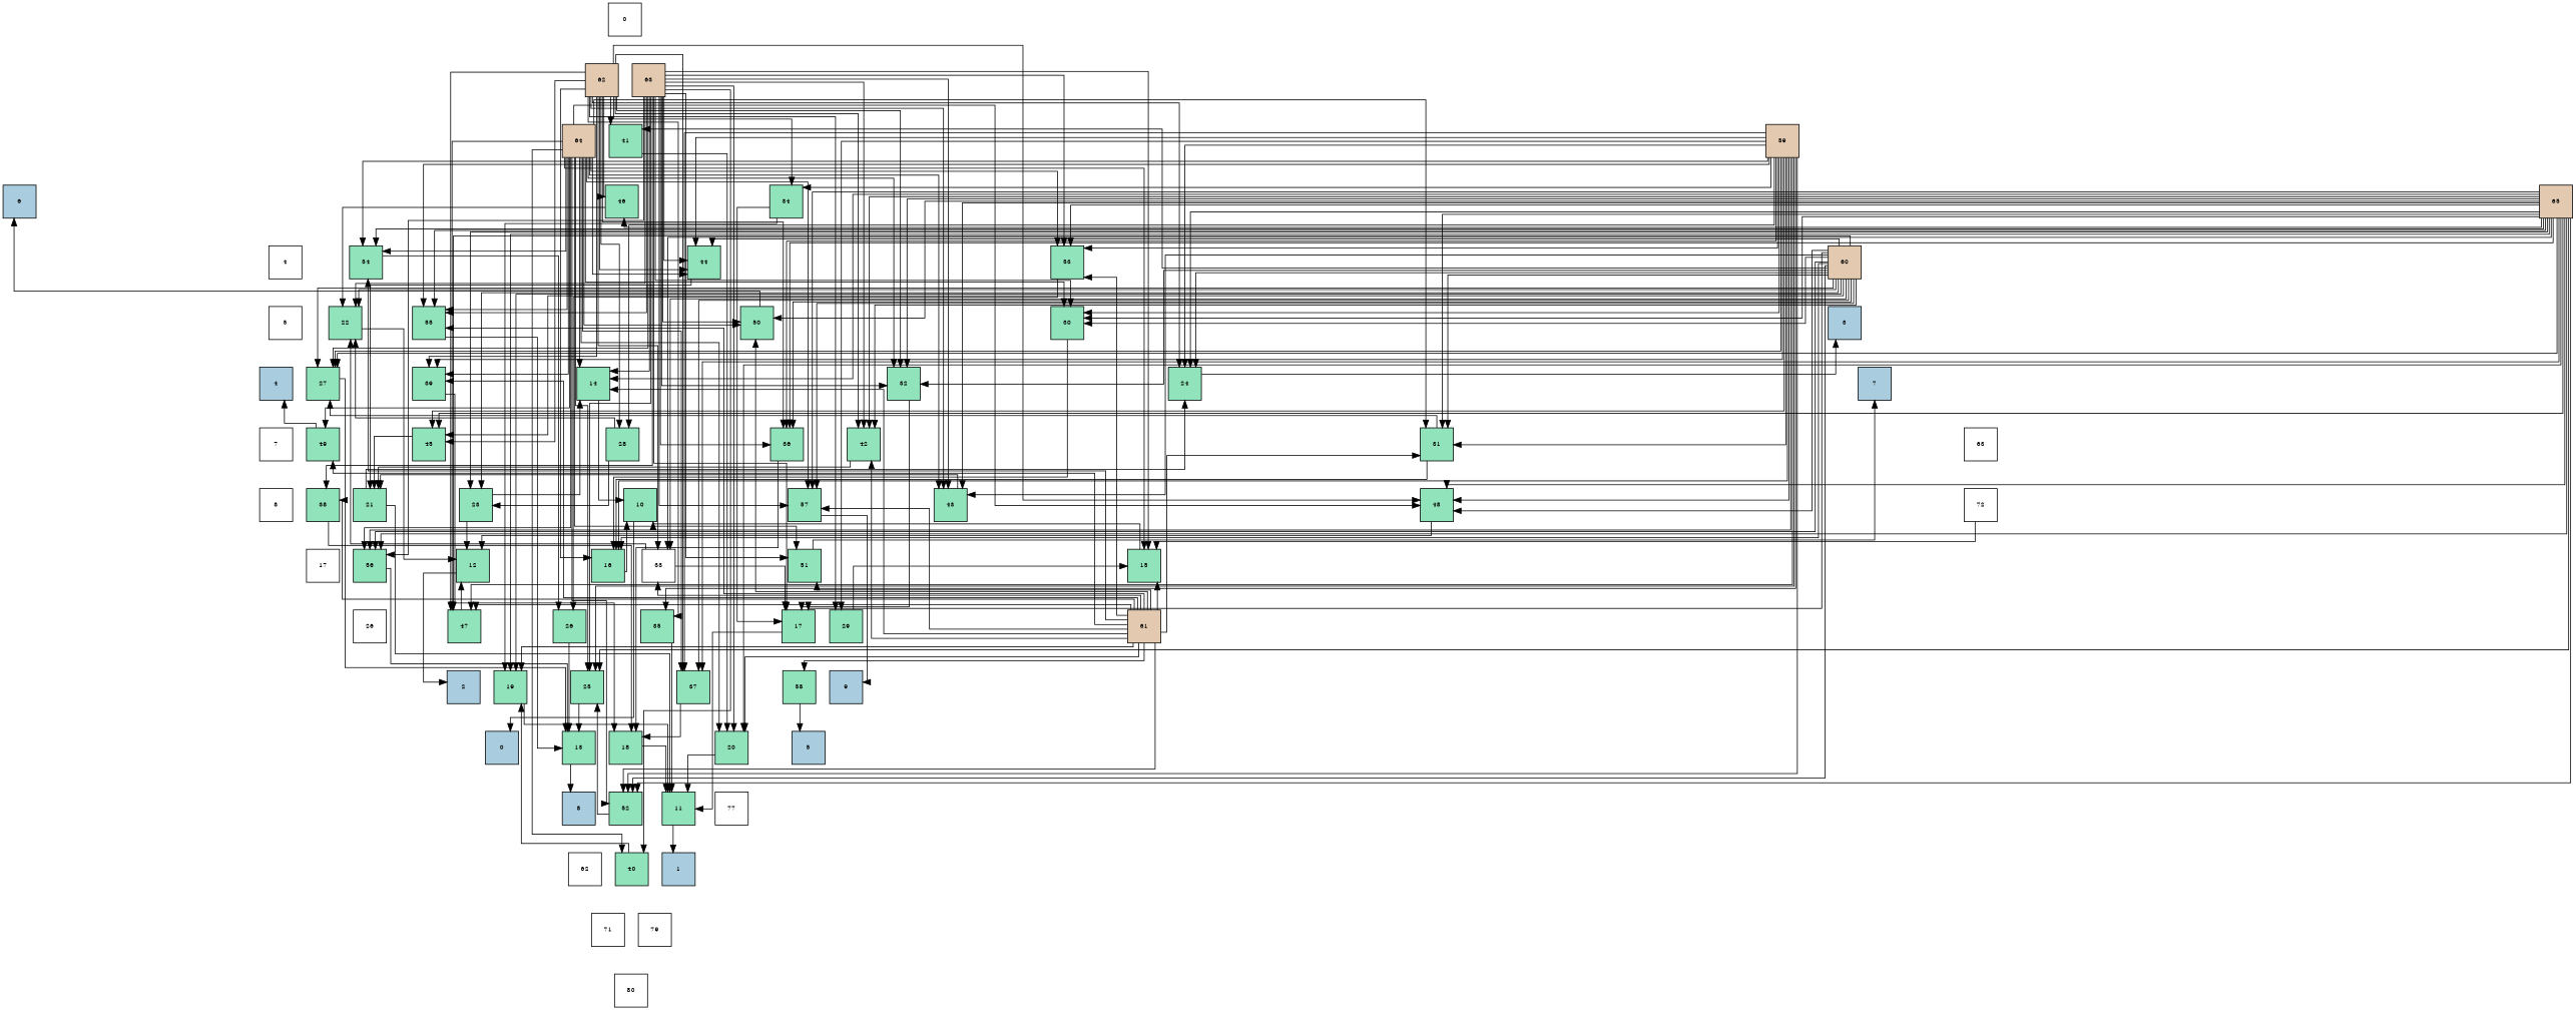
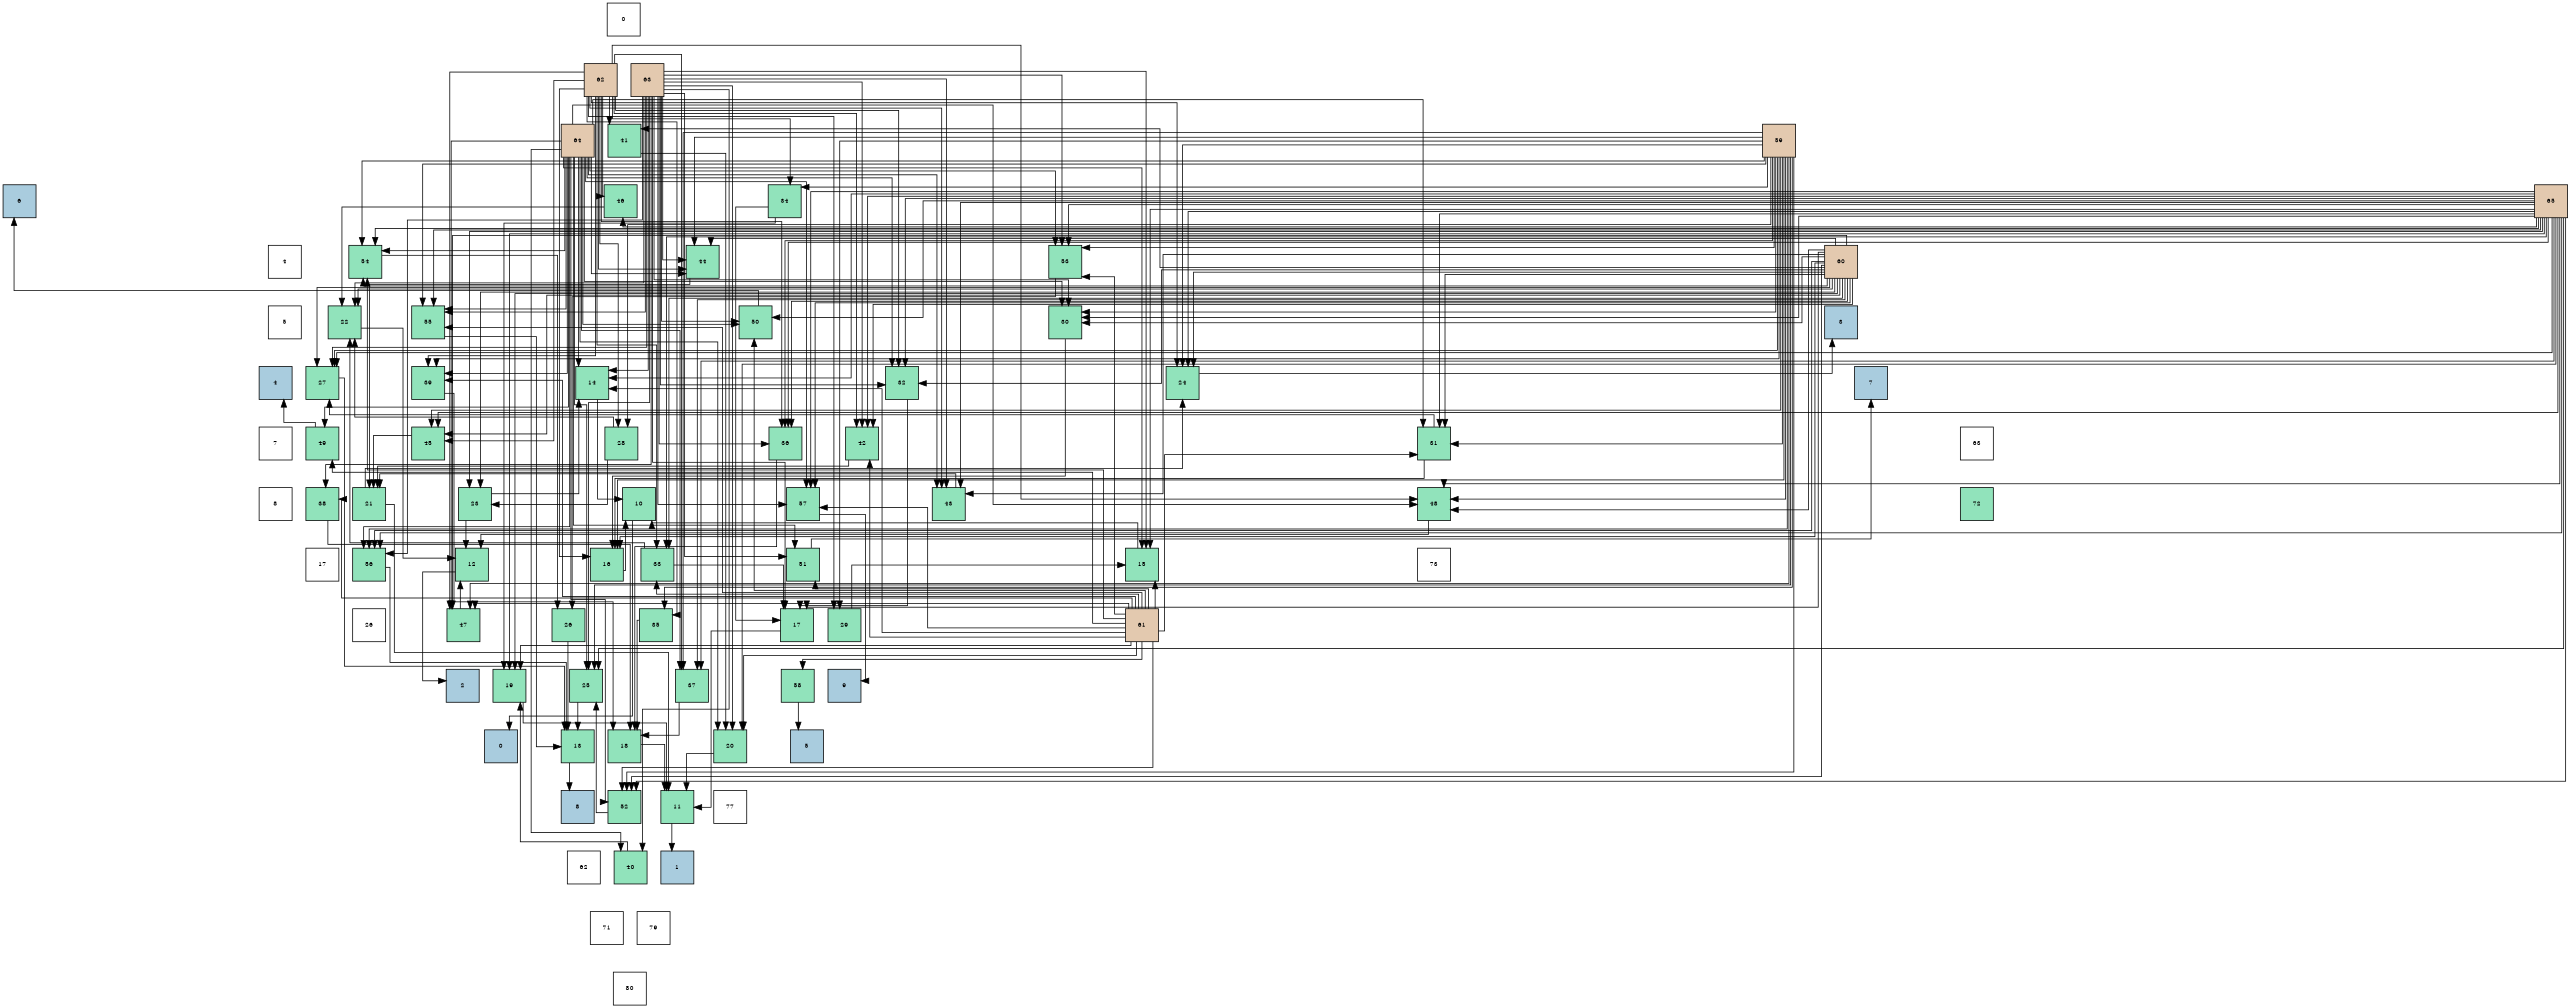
  digraph {
    rank=same
    rankdir=TB
    splines=ortho
    node [fillcolor="#91e3bb" fixedsize=true fontsize=8 shape=square style=filled]
    edge [constraint=false style=vis]
    n1 [fillcolor="#ffffff" label=0 width=0.6]
    n2 [fillcolor="#e3c9af" label=62 width=0.6]
    n3 [fillcolor="#e3c9af" label=63 width=0.6]
    n4 [fillcolor="#e3c9af" label=64 width=0.6]
    n5 [label=41 width=0.6]
    n6 [label=46 width=0.6]
    n7 [label=34 width=0.6]
    n8 [label=44 width=0.6]
    n9 [label=39 width=0.6]
    n10 [label=45 width=0.6]
    n11 [label=28 width=0.6]
    n12 [label=47 width=0.6]
    n13 [label=32 width=0.6]
    n14 [label=36 width=0.6]
    n15 [label=16 width=0.6]
    n16 [label=24 width=0.6]
    n17 [label=42 width=0.6]
-   n18 [fillcolor="#ffffff" label=33 width=0.6]
+   n18 [label=33 width=0.6]
    n19 [label=35 width=0.6]
    n20 [label=43 width=0.6]
    n21 [label=37 width=0.6]
    n22 [label=48 width=0.6]
    n23 [label=29 width=0.6]
    n24 [label=38 width=0.6]
    n25 [label=55 width=0.6]
    n26 [label=56 width=0.6]
    n27 [label=53 width=0.6]
    n28 [label=50 width=0.6]
    n29 [label=14 width=0.6]
    n30 [label=30 width=0.6]
    n31 [label=57 width=0.6]
    n32 [label=25 width=0.6]
    n33 [label=51 width=0.6]
    n34 [label=15 width=0.6]
    n35 [label=20 width=0.6]
    n36 [label=40 width=0.6]
    n37 [label=22 width=0.6]
    n38 [label=27 width=0.6]
    n39 [fillcolor="#e3c9af" label=59 width=0.6]
    n40 [label=17 width=0.6]
    n41 [fillcolor="#a9ccde" label=6 width=0.6]
    n42 [label=54 width=0.6]
    n43 [label=49 width=0.6]
    n44 [label=31 width=0.6]
    n45 [label=52 width=0.6]
    n46 [label=19 width=0.6]
    n47 [label=21 width=0.6]
    n48 [label=18 width=0.6]
    n49 [label=23 width=0.6]
    n50 [label=10 width=0.6]
    n51 [label=12 width=0.6]
    n52 [fillcolor="#a9ccde" label=2 width=0.6]
    n53 [label=26 width=0.6]
    n54 [fillcolor="#a9ccde" label=3 width=0.6]
+   n55 [fillcolor="#ffffff" label=73 width=0.6]
    n56 [fillcolor="#a9ccde" label=9 width=0.6]
    n57 [label=58 width=0.6]
    n58 [fillcolor="#ffffff" label=4 width=0.6]
    n59 [fillcolor="#a9ccde" label=4 width=0.6]
    n60 [fillcolor="#ffffff" label=17 width=0.6]
    n61 [label=13 width=0.6]
    n62 [fillcolor="#ffffff" label=26 width=0.6]
    n63 [fillcolor="#a9ccde" label=7 width=0.6]
    n64 [fillcolor="#ffffff" label=62 width=0.6]
    n65 [fillcolor="#e3c9af" label=61 width=0.6]
    n66 [label=11 width=0.6]
    n67 [fillcolor="#ffffff" label=77 width=0.6]
    n68 [fillcolor="#ffffff" label=71 width=0.6]
    n69 [fillcolor="#ffffff" label=79 width=0.6]
    n70 [fillcolor="#ffffff" label=5 width=0.6]
    n71 [fillcolor="#ffffff" label=7 width=0.6]
    n72 [fillcolor="#ffffff" label=8 width=0.6]
    n73 [fillcolor="#e3c9af" label=65 width=0.6]
    n74 [fillcolor="#a9ccde" label=8 width=0.6]
    n75 [fillcolor="#e3c9af" label=60 width=0.6]
    n76 [fillcolor="#a9ccde" label=0 width=0.6]
    n77 [fillcolor="#a9ccde" label=1 width=0.6]
    n78 [fillcolor="#ffffff" label=63 width=0.6]
    n79 [fillcolor="#a9ccde" label=5 width=0.6]
-   n80 [fillcolor="#ffffff" label=72 width=0.6]
+   n80 [label=72 width=0.6]
    n81 [fillcolor="#ffffff" label=80 width=0.6]
    n1 -> n2 [constraint=true style=invis]
    n1 -> n3 [constraint=true style=invis]
    n2 -> n4 [constraint=true style=invis]
    n2 -> n5
    n2 -> n5 [constraint=true style=invis]
    n2 -> n6
    n2 -> n7
    n2 -> n8
    n2 -> n9
    n2 -> n10
    n2 -> n11
    n2 -> n12
    n2 -> n13
    n2 -> n14
    n2 -> n15
    n2 -> n16
    n2 -> n17
    n2 -> n18
    n2 -> n19
    n2 -> n20
    n2 -> n21
    n2 -> n22
    n2 -> n23
    n3 -> n5 [constraint=true style=invis]
    n3 -> n8
    n3 -> n13
    n3 -> n14
    n3 -> n17
    n3 -> n20
    n3 -> n24
    n3 -> n25
    n3 -> n26
    n3 -> n27
    n3 -> n28
    n3 -> n29
    n3 -> n30
    n3 -> n31
    n3 -> n32
    n3 -> n33
    n3 -> n34
    n3 -> n35
    n3 -> n36
    n3 -> n37
    n3 -> n38
    n3 -> n39 [constraint=true style=invis]
    n3 -> n40
    n4 -> n6 [constraint=true style=invis]
    n4 -> n8
    n4 -> n9
    n4 -> n12
    n4 -> n13
    n4 -> n20
    n4 -> n21
    n4 -> n22
    n4 -> n25
    n4 -> n26
    n4 -> n27
    n4 -> n28
    n4 -> n29
    n4 -> n30
    n4 -> n31
    n4 -> n32
    n4 -> n33
    n4 -> n34
    n4 -> n35
    n4 -> n36
    n4 -> n41 [constraint=true style=invis]
    n4 -> n42
    n4 -> n43
    n4 -> n44
    n4 -> n45
    n5 -> n6 [constraint=true style=invis]
    n5 -> n7 [constraint=true style=invis]
    n5 -> n35
    n6 -> n8 [constraint=true style=invis]
    n6 -> n37
    n6 -> n42 [constraint=true style=invis]
    n7 -> n8 [constraint=true style=invis]
    n7 -> n27 [constraint=true style=invis]
    n7 -> n40
    n7 -> n46
    n8 -> n25 [constraint=true style=invis]
    n8 -> n28 [constraint=true style=invis]
    n8 -> n47
    n9 -> n10 [constraint=true style=invis]
    n9 -> n11 [constraint=true style=invis]
    n9 -> n48
    n10 -> n47
    n10 -> n47 [constraint=true style=invis]
    n10 -> n49 [constraint=true style=invis]
    n11 -> n37
    n11 -> n49
    n11 -> n49 [constraint=true style=invis]
    n11 -> n50 [constraint=true style=invis]
    n12 -> n46 [constraint=true style=invis]
    n12 -> n51
    n12 -> n52 [constraint=true style=invis]
    n13 -> n14 [constraint=true style=invis]
    n13 -> n17 [constraint=true style=invis]
    n13 -> n40
    n14 -> n31 [constraint=true style=invis]
    n14 -> n48
    n14 -> n50 [constraint=true style=invis]
    n15 -> n19 [constraint=true style=invis]
    n15 -> n50
    n15 -> n53 [constraint=true style=invis]
    n16 -> n17 [constraint=true style=invis]
    n16 -> n44 [constraint=true style=invis]
    n16 -> n54
    n17 -> n20 [constraint=true style=invis]
    n17 -> n31 [constraint=true style=invis]
    n17 -> n47
    n18 -> n19 [constraint=true style=invis]
    n18 -> n37
    n18 -> n40
    n18 -> n40 [constraint=true style=invis]
    n19 -> n21 [constraint=true style=invis]
    n19 -> n32 [constraint=true style=invis]
-   n19 -> n66
+   n19 -> n48
    n20 -> n33 [constraint=true style=invis]
    n20 -> n34 [constraint=true style=invis]
    n20 -> n47
    n21 -> n35 [constraint=true style=invis]
    n21 -> n48
    n21 -> n48 [constraint=true style=invis]
    n22 -> n34 [constraint=true style=invis]
    n22 -> n51
+   n22 -> n55 [constraint=true style=invis]
    n23 -> n34
    n23 -> n56 [constraint=true style=invis]
    n23 -> n57 [constraint=true style=invis]
    n24 -> n26 [constraint=true style=invis]
    n24 -> n48
    n24 -> n60 [constraint=true style=invis]
    n25 -> n9 [constraint=true style=invis]
    n25 -> n29 [constraint=true style=invis]
    n25 -> n61
    n26 -> n12 [constraint=true style=invis]
    n26 -> n61
    n26 -> n62 [constraint=true style=invis]
    n27 -> n28 [constraint=true style=invis]
    n27 -> n30 [constraint=true style=invis]
    n27 -> n53
    n28 -> n13 [constraint=true style=invis]
    n28 -> n29 [constraint=true style=invis]
    n28 -> n41
    n29 -> n11 [constraint=true style=invis]
    n29 -> n14 [constraint=true style=invis]
    n29 -> n50
    n30 -> n13 [constraint=true style=invis]
    n30 -> n15
    n30 -> n16 [constraint=true style=invis]
    n31 -> n18 [constraint=true style=invis]
    n31 -> n33 [constraint=true style=invis]
    n31 -> n56
    n32 -> n48 [constraint=true style=invis]
    n32 -> n61
    n32 -> n61 [constraint=true style=invis]
    n33 -> n23 [constraint=true style=invis]
    n33 -> n40 [constraint=true style=invis]
    n33 -> n63
    n34 -> n23 [constraint=true style=invis]
    n34 -> n50
    n34 -> n65 [constraint=true style=invis]
    n35 -> n66
    n35 -> n66 [constraint=true style=invis]
    n35 -> n67 [constraint=true style=invis]
    n36 -> n46
    n36 -> n68 [constraint=true style=invis]
    n36 -> n69 [constraint=true style=invis]
    n37 -> n9 [constraint=true style=invis]
    n37 -> n38 [constraint=true style=invis]
    n37 -> n51
    n38 -> n10 [constraint=true style=invis]
    n38 -> n43 [constraint=true style=invis]
    n38 -> n61
    n39 -> n7
    n39 -> n7 [constraint=true style=invis]
    n39 -> n8
    n39 -> n9
    n39 -> n10
    n39 -> n11
    n39 -> n12
    n39 -> n14
    n39 -> n15
    n39 -> n16
    n39 -> n19
    n39 -> n21
    n39 -> n22
    n39 -> n23
    n39 -> n25
    n39 -> n26
    n39 -> n27
    n39 -> n30
    n39 -> n32
    n39 -> n38
    n39 -> n42
    n39 -> n44
    n39 -> n45
    n39 -> n73 [constraint=true style=invis]
    n40 -> n21 [constraint=true style=invis]
    n40 -> n57 [constraint=true style=invis]
    n40 -> n66
    n41 -> n42 [constraint=true style=invis]
    n41 -> n58 [constraint=true style=invis]
    n42 -> n25 [constraint=true style=invis]
    n42 -> n37 [constraint=true style=invis]
    n42 -> n53
    n43 -> n24 [constraint=true style=invis]
    n43 -> n47 [constraint=true style=invis]
    n43 -> n59
    n44 -> n15
    n44 -> n20 [constraint=true style=invis]
    n44 -> n22 [constraint=true style=invis]
    n44 -> n38
    n45 -> n32
    n45 -> n36 [constraint=true style=invis]
    n45 -> n64 [constraint=true style=invis]
    n46 -> n61 [constraint=true style=invis]
    n46 -> n66
    n46 -> n76 [constraint=true style=invis]
    n47 -> n16
    n47 -> n26 [constraint=true style=invis]
    n47 -> n51 [constraint=true style=invis]
    n47 -> n66
    n48 -> n45 [constraint=true style=invis]
    n48 -> n66
    n48 -> n66 [constraint=true style=invis]
    n49 -> n15 [constraint=true style=invis]
    n49 -> n29
    n49 -> n51
    n49 -> n51 [constraint=true style=invis]
    n50 -> n15 [constraint=true style=invis]
    n50 -> n18 [constraint=true style=invis]
    n50 -> n76
    n51 -> n12 [constraint=true style=invis]
    n51 -> n52
    n51 -> n53 [constraint=true style=invis]
    n52 -> n76 [constraint=true style=invis]
    n53 -> n32 [constraint=true style=invis]
    n53 -> n46 [constraint=true style=invis]
    n53 -> n61
    n54 -> n16 [constraint=true style=invis]
    n54 -> n63 [constraint=true style=invis]
+   n55 -> n65 [constraint=true style=invis]
    n56 -> n79 [constraint=true style=invis]
    n57 -> n35 [constraint=true style=invis]
    n57 -> n79
    n57 -> n79 [constraint=true style=invis]
    n58 -> n37 [constraint=true style=invis]
    n58 -> n70 [constraint=true style=invis]
    n59 -> n43 [constraint=true style=invis]
    n59 -> n71 [constraint=true style=invis]
    n60 -> n62 [constraint=true style=invis]
    n61 -> n45 [constraint=true style=invis]
    n61 -> n74
    n61 -> n74 [constraint=true style=invis]
    n62 -> n52 [constraint=true style=invis]
    n63 -> n44 [constraint=true style=invis]
    n63 -> n78 [constraint=true style=invis]
    n64 -> n68 [constraint=true style=invis]
    n65 -> n9
    n65 -> n12
    n65 -> n17
    n65 -> n18
    n65 -> n24
    n65 -> n25
    n65 -> n27
    n65 -> n28
    n65 -> n29
    n65 -> n31
    n65 -> n33
    n65 -> n34
    n65 -> n35
    n65 -> n42
    n65 -> n43
    n65 -> n44
    n65 -> n45
    n65 -> n46
    n65 -> n56 [constraint=true style=invis]
    n65 -> n57
    n66 -> n36 [constraint=true style=invis]
    n66 -> n77
    n66 -> n77 [constraint=true style=invis]
    n67 -> n77 [constraint=true style=invis]
    n68 -> n81 [constraint=true style=invis]
    n69 -> n81 [constraint=true style=invis]
    n70 -> n38 [constraint=true style=invis]
    n70 -> n59 [constraint=true style=invis]
    n71 -> n24 [constraint=true style=invis]
    n71 -> n72 [constraint=true style=invis]
    n72 -> n60 [constraint=true style=invis]
    n73 -> n6
    n73 -> n10
    n73 -> n13
    n73 -> n14
    n73 -> n16
    n73 -> n17
    n73 -> n18
    n73 -> n20
    n73 -> n21
    n73 -> n22
    n73 -> n25
    n73 -> n26
    n73 -> n27
    n73 -> n27 [constraint=true style=invis]
    n73 -> n28
    n73 -> n29
    n73 -> n30
    n73 -> n31
    n73 -> n32
-   n80 -> n34
+   n73 -> n34
    n73 -> n35
    n73 -> n38
    n73 -> n42
    n73 -> n44
    n73 -> n45
    n73 -> n46
    n73 -> n49
    n73 -> n75 [constraint=true style=invis]
    n74 -> n64 [constraint=true style=invis]
    n75 -> n5
    n75 -> n8
    n75 -> n10
    n75 -> n12
    n75 -> n13
    n75 -> n14
    n75 -> n15
    n75 -> n16
    n75 -> n17
    n75 -> n18
    n75 -> n20
    n75 -> n21
    n75 -> n22
    n75 -> n26
    n75 -> n30
    n75 -> n30 [constraint=true style=invis]
    n75 -> n31
    n75 -> n37
    n75 -> n38
    n75 -> n40
+   n75 -> n42
    n75 -> n44
    n75 -> n45
    n75 -> n46
    n75 -> n49
    n75 -> n54 [constraint=true style=invis]
    n76 -> n74 [constraint=true style=invis]
    n77 -> n69 [constraint=true style=invis]
    n78 -> n22 [constraint=true style=invis]
    n78 -> n80 [constraint=true style=invis]
    n79 -> n67 [constraint=true style=invis]
+   n80 -> n55 [constraint=true style=invis]
  }
